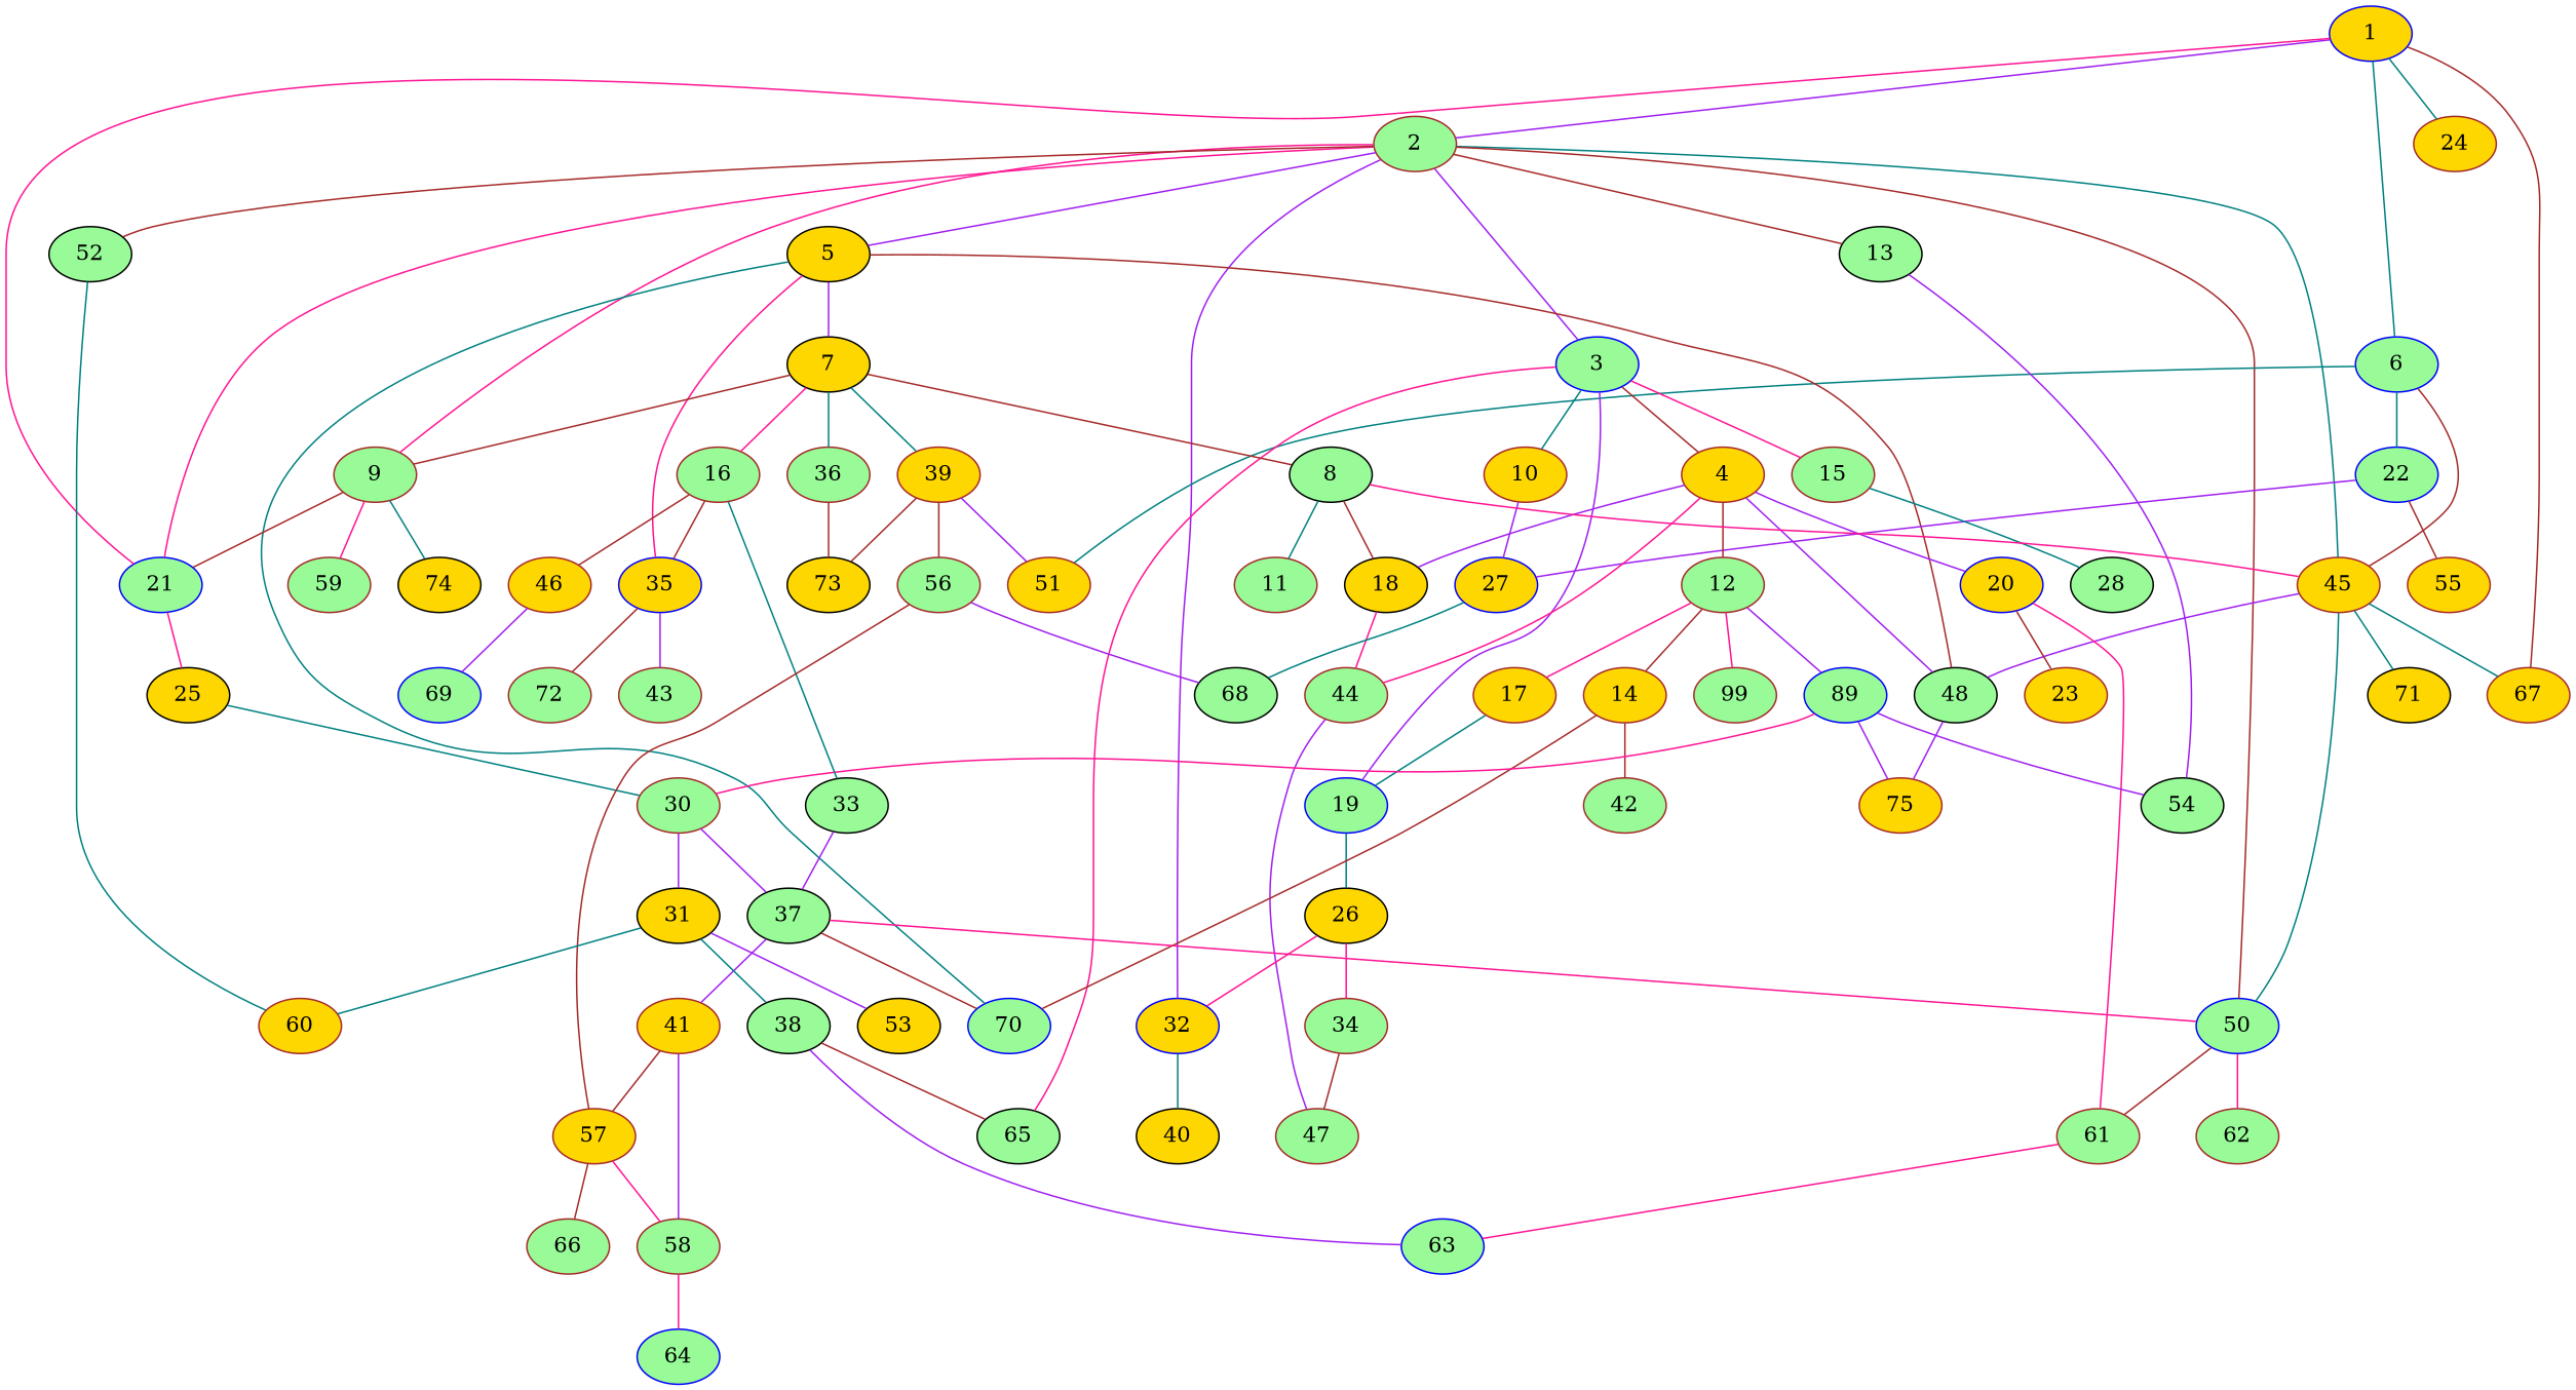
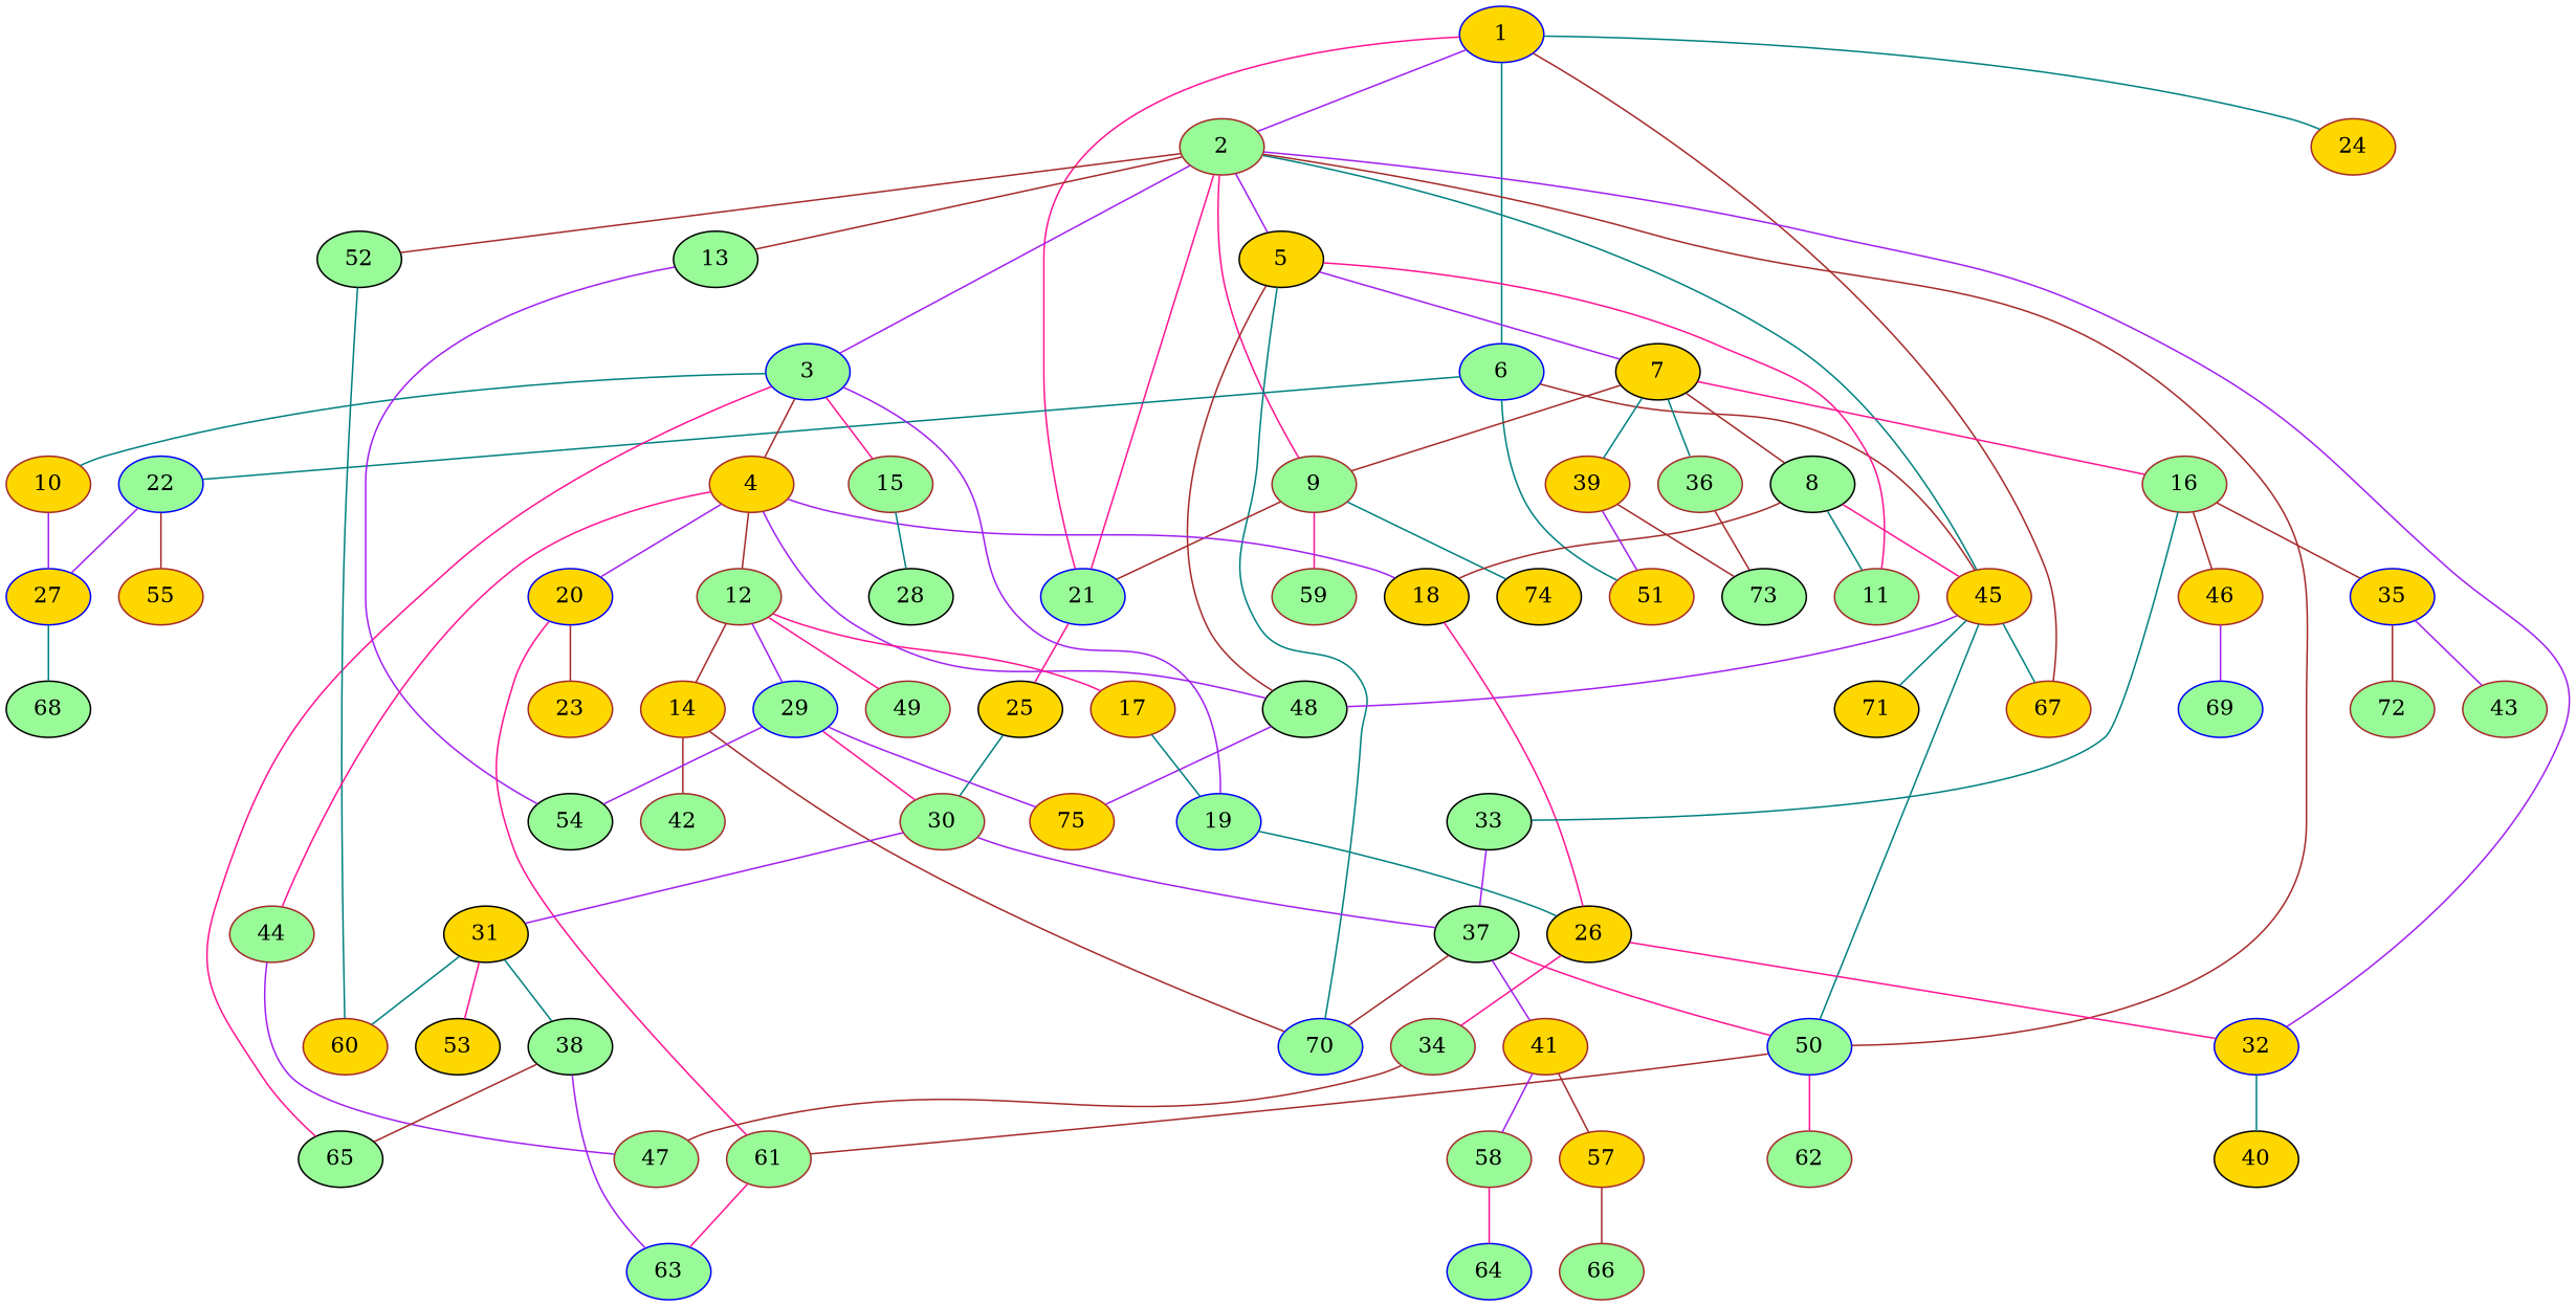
  graph {
    node [color=brown fillcolor=palegreen style=filled]
    edge [color=brown]
    1 [color=blue fillcolor=gold]
    2
    6 [color=blue]
    21 [color=blue]
    24 [fillcolor=gold]
    67 [fillcolor=gold]
    3 [color=blue]
    5 [color=black fillcolor=gold]
    9
    13 [color=black]
    32 [color=blue fillcolor=gold]
    45 [fillcolor=gold]
    50 [color=blue]
    52 [color=black]
    22 [color=blue]
    51 [fillcolor=gold]
    25 [color=black fillcolor=gold]
    4 [fillcolor=gold]
    10 [fillcolor=gold]
    15
    19 [color=blue]
    65 [color=black]
    48 [color=black]
    7 [color=black fillcolor=gold]
    11
    70 [color=blue]
    59
    74 [color=black fillcolor=gold]
    54 [color=black]
    40 [color=black fillcolor=gold]
    71 [color=black fillcolor=gold]
    61
    62
    60 [fillcolor=gold]
    12
    18 [color=black fillcolor=gold]
    20 [color=blue fillcolor=gold]
    44
    27 [color=blue fillcolor=gold]
    28 [color=black]
    26 [color=black fillcolor=gold]
    14 [fillcolor=gold]
    17 [fillcolor=gold]
-   29 [color=blue label=89]
-   49 [label=99]
+   29 [color=blue]
+   49
    23 [fillcolor=gold]
    33 [color=black]
    37 [color=black]
    47
    75 [fillcolor=gold]
    8 [color=black]
    16
    36
    39 [fillcolor=gold]
    55 [fillcolor=gold]
    35 [color=blue fillcolor=gold]
    46 [fillcolor=gold]
-   73 [color=black fillcolor=gold]
-   56
+   73 [color=black]
    68 [color=black]
    42
    30
    43
    72
    69 [color=blue]
    34
    63 [color=blue]
    31 [color=black fillcolor=gold]
    38 [color=black]
    53 [color=black fillcolor=gold]
    41 [fillcolor=gold]
    57 [fillcolor=gold]
    58
    66
    64 [color=blue]
    1 -- 2 [color=purple]
    1 -- 6 [color=teal]
    1 -- 21 [color=deeppink]
    1 -- 24 [color=teal]
    1 -- 67
    2 -- 21 [color=deeppink]
    2 -- 3 [color=purple]
    2 -- 5 [color=purple]
    2 -- 9 [color=deeppink]
    2 -- 13
    2 -- 32 [color=purple]
    2 -- 45 [color=teal]
    2 -- 50
    2 -- 52
    6 -- 45
    6 -- 22 [color=teal]
    6 -- 51 [color=teal]
    21 -- 25 [color=deeppink]
    3 -- 4
    3 -- 10 [color=teal]
    3 -- 15 [color=deeppink]
    3 -- 19 [color=purple]
    3 -- 65 [color=deeppink]
    5 -- 48
    5 -- 7 [color=purple]
-   5 -- 35 [color=deeppink]
+   5 -- 11 [color=deeppink]
    5 -- 70 [color=teal]
    9 -- 21
    9 -- 59 [color=deeppink]
    9 -- 74 [color=teal]
    13 -- 54 [color=purple]
    32 -- 40 [color=teal]
    45 -- 67 [color=teal]
    45 -- 50 [color=teal]
    45 -- 48 [color=purple]
    45 -- 71 [color=teal]
    50 -- 61
    50 -- 62 [color=deeppink]
    52 -- 60 [color=teal]
    22 -- 27 [color=purple]
    22 -- 55
    25 -- 30 [color=teal]
    4 -- 48 [color=purple]
    4 -- 12
    4 -- 18 [color=purple]
    4 -- 20 [color=purple]
    4 -- 44 [color=deeppink]
    10 -- 27 [color=purple]
    15 -- 28 [color=teal]
    19 -- 26 [color=teal]
    48 -- 75 [color=purple]
    7 -- 9
    7 -- 8
    7 -- 16 [color=deeppink]
    7 -- 36 [color=teal]
    7 -- 39 [color=teal]
    61 -- 63 [color=deeppink]
    12 -- 14
    12 -- 17 [color=deeppink]
    12 -- 29 [color=purple]
    12 -- 49 [color=deeppink]
-   18 -- 44 [color=deeppink]
+   18 -- 26 [color=deeppink]
    20 -- 61 [color=deeppink]
    20 -- 23
    44 -- 47 [color=purple]
    27 -- 68 [color=teal]
    26 -- 32 [color=deeppink]
    26 -- 34 [color=deeppink]
    14 -- 70
    14 -- 42
    17 -- 19 [color=teal]
    29 -- 54 [color=purple]
    29 -- 75 [color=purple]
    29 -- 30 [color=deeppink]
    33 -- 37 [color=purple]
    37 -- 50 [color=deeppink]
    37 -- 70
    37 -- 41 [color=purple]
    8 -- 45 [color=deeppink]
    8 -- 11 [color=teal]
    8 -- 18
    16 -- 33 [color=teal]
    16 -- 35
    16 -- 46
    36 -- 73
    39 -- 51 [color=purple]
    39 -- 73
-   39 -- 56
    35 -- 43 [color=purple]
    35 -- 72
    46 -- 69 [color=purple]
-   56 -- 68 [color=purple]
-   56 -- 57
    30 -- 37 [color=purple]
    30 -- 31 [color=purple]
    34 -- 47
    31 -- 60 [color=teal]
    31 -- 38 [color=teal]
-   31 -- 53 [color=purple]
+   31 -- 53 [color=deeppink]
    38 -- 65
    38 -- 63 [color=purple]
    41 -- 57
    41 -- 58 [color=purple]
-   57 -- 58 [color=deeppink]
    57 -- 66
    58 -- 64 [color=deeppink]
  }
